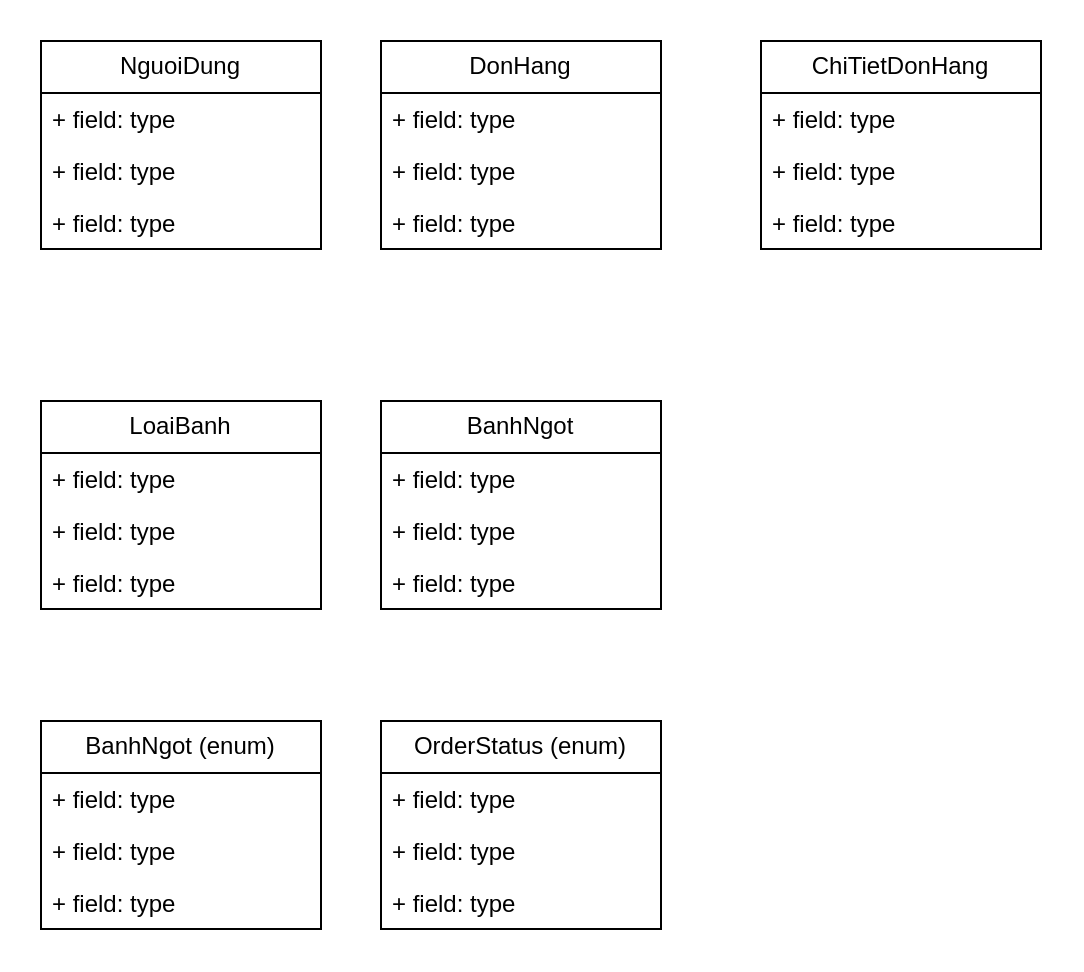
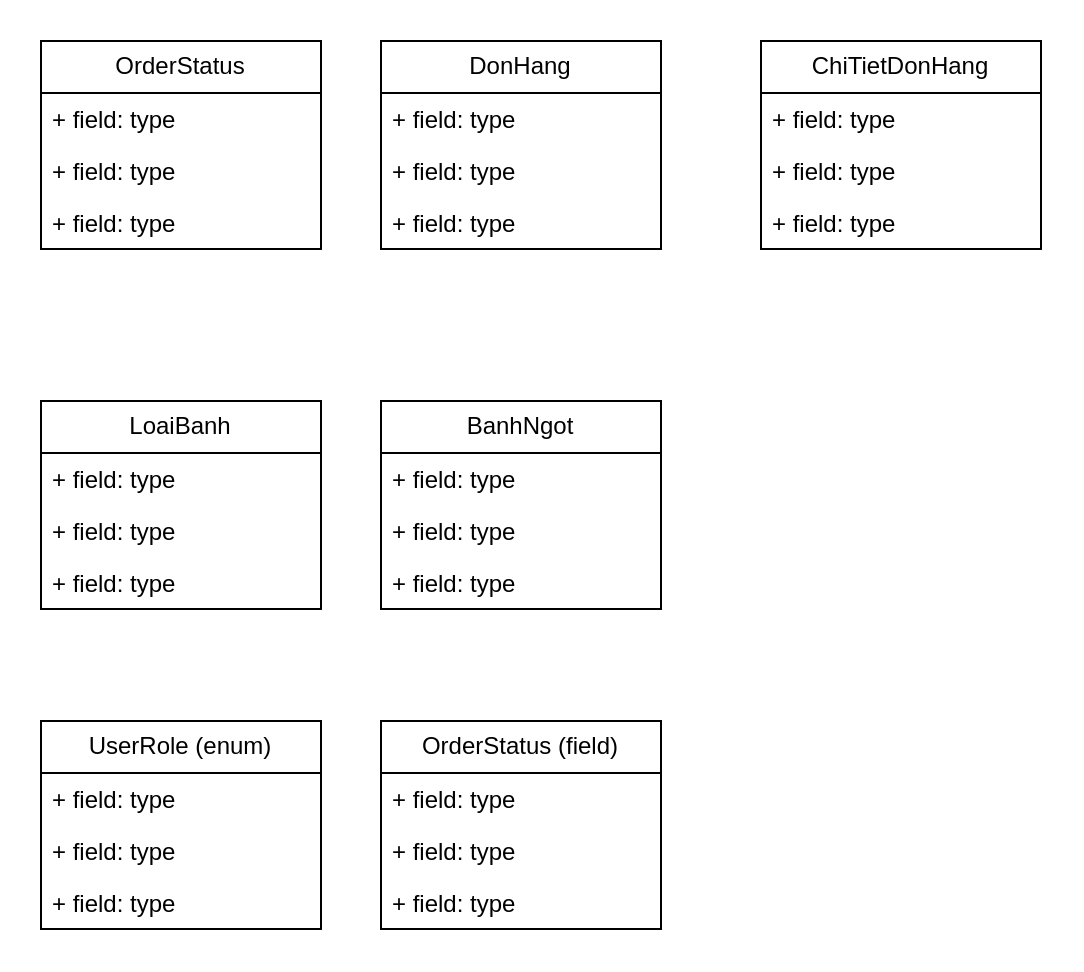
  <mxCell id="0" />
  <mxCell id="1" parent="0" />
  <mxCell id="2" value="BanhNgot" style="swimlane;fontStyle=0;childLayout=stackLayout;horizontal=1;startSize=26;fillColor=none;horizontalStack=0;resizeParent=1;resizeParentMax=0;resizeLast=0;collapsible=1;marginBottom=0;whiteSpace=wrap;html=1;" parent="1" vertex="1"><mxGeometry x="190" y="200" width="140" height="104" as="geometry" /></mxCell>
  <mxCell id="3" value="+ field: type" style="text;strokeColor=none;fillColor=none;align=left;verticalAlign=top;spacingLeft=4;spacingRight=4;overflow=hidden;rotatable=0;points=[[0,0.5],[1,0.5]];portConstraint=eastwest;whiteSpace=wrap;html=1;" parent="2" vertex="1"><mxGeometry y="26" width="140" height="26" as="geometry" /></mxCell>
  <mxCell id="4" value="+ field: type" style="text;strokeColor=none;fillColor=none;align=left;verticalAlign=top;spacingLeft=4;spacingRight=4;overflow=hidden;rotatable=0;points=[[0,0.5],[1,0.5]];portConstraint=eastwest;whiteSpace=wrap;html=1;" parent="2" vertex="1"><mxGeometry y="52" width="140" height="26" as="geometry" /></mxCell>
  <mxCell id="5" value="+ field: type" style="text;strokeColor=none;fillColor=none;align=left;verticalAlign=top;spacingLeft=4;spacingRight=4;overflow=hidden;rotatable=0;points=[[0,0.5],[1,0.5]];portConstraint=eastwest;whiteSpace=wrap;html=1;" parent="2" vertex="1"><mxGeometry y="78" width="140" height="26" as="geometry" /></mxCell>
- <mxCell id="6" value="&lt;div&gt;NguoiDung&lt;/div&gt;" style="swimlane;fontStyle=0;childLayout=stackLayout;horizontal=1;startSize=26;fillColor=none;horizontalStack=0;resizeParent=1;resizeParentMax=0;resizeLast=0;collapsible=1;marginBottom=0;whiteSpace=wrap;html=1;" parent="1" vertex="1"><mxGeometry x="20" y="20" width="140" height="104" as="geometry" /></mxCell>
+ <mxCell id="6" value="&lt;div&gt;OrderStatus&lt;/div&gt;" style="swimlane;fontStyle=0;childLayout=stackLayout;horizontal=1;startSize=26;fillColor=none;horizontalStack=0;resizeParent=1;resizeParentMax=0;resizeLast=0;collapsible=1;marginBottom=0;whiteSpace=wrap;html=1;" parent="1" vertex="1"><mxGeometry x="20" y="20" width="140" height="104" as="geometry" /></mxCell>
  <mxCell id="7" value="+ field: type" style="text;strokeColor=none;fillColor=none;align=left;verticalAlign=top;spacingLeft=4;spacingRight=4;overflow=hidden;rotatable=0;points=[[0,0.5],[1,0.5]];portConstraint=eastwest;whiteSpace=wrap;html=1;" parent="6" vertex="1"><mxGeometry y="26" width="140" height="26" as="geometry" /></mxCell>
  <mxCell id="8" value="+ field: type" style="text;strokeColor=none;fillColor=none;align=left;verticalAlign=top;spacingLeft=4;spacingRight=4;overflow=hidden;rotatable=0;points=[[0,0.5],[1,0.5]];portConstraint=eastwest;whiteSpace=wrap;html=1;" parent="6" vertex="1"><mxGeometry y="52" width="140" height="26" as="geometry" /></mxCell>
  <mxCell id="9" value="+ field: type" style="text;strokeColor=none;fillColor=none;align=left;verticalAlign=top;spacingLeft=4;spacingRight=4;overflow=hidden;rotatable=0;points=[[0,0.5],[1,0.5]];portConstraint=eastwest;whiteSpace=wrap;html=1;" parent="6" vertex="1"><mxGeometry y="78" width="140" height="26" as="geometry" /></mxCell>
  <mxCell id="10" value="LoaiBanh" style="swimlane;fontStyle=0;childLayout=stackLayout;horizontal=1;startSize=26;fillColor=none;horizontalStack=0;resizeParent=1;resizeParentMax=0;resizeLast=0;collapsible=1;marginBottom=0;whiteSpace=wrap;html=1;" parent="1" vertex="1"><mxGeometry x="20" y="200" width="140" height="104" as="geometry" /></mxCell>
  <mxCell id="11" value="+ field: type" style="text;strokeColor=none;fillColor=none;align=left;verticalAlign=top;spacingLeft=4;spacingRight=4;overflow=hidden;rotatable=0;points=[[0,0.5],[1,0.5]];portConstraint=eastwest;whiteSpace=wrap;html=1;" parent="10" vertex="1"><mxGeometry y="26" width="140" height="26" as="geometry" /></mxCell>
  <mxCell id="12" value="+ field: type" style="text;strokeColor=none;fillColor=none;align=left;verticalAlign=top;spacingLeft=4;spacingRight=4;overflow=hidden;rotatable=0;points=[[0,0.5],[1,0.5]];portConstraint=eastwest;whiteSpace=wrap;html=1;" parent="10" vertex="1"><mxGeometry y="52" width="140" height="26" as="geometry" /></mxCell>
  <mxCell id="13" value="+ field: type" style="text;strokeColor=none;fillColor=none;align=left;verticalAlign=top;spacingLeft=4;spacingRight=4;overflow=hidden;rotatable=0;points=[[0,0.5],[1,0.5]];portConstraint=eastwest;whiteSpace=wrap;html=1;" parent="10" vertex="1"><mxGeometry y="78" width="140" height="26" as="geometry" /></mxCell>
  <mxCell id="14" value="DonHang" style="swimlane;fontStyle=0;childLayout=stackLayout;horizontal=1;startSize=26;fillColor=none;horizontalStack=0;resizeParent=1;resizeParentMax=0;resizeLast=0;collapsible=1;marginBottom=0;whiteSpace=wrap;html=1;" parent="1" vertex="1"><mxGeometry x="190" y="20" width="140" height="104" as="geometry" /></mxCell>
  <mxCell id="15" value="+ field: type" style="text;strokeColor=none;fillColor=none;align=left;verticalAlign=top;spacingLeft=4;spacingRight=4;overflow=hidden;rotatable=0;points=[[0,0.5],[1,0.5]];portConstraint=eastwest;whiteSpace=wrap;html=1;" parent="14" vertex="1"><mxGeometry y="26" width="140" height="26" as="geometry" /></mxCell>
  <mxCell id="16" value="+ field: type" style="text;strokeColor=none;fillColor=none;align=left;verticalAlign=top;spacingLeft=4;spacingRight=4;overflow=hidden;rotatable=0;points=[[0,0.5],[1,0.5]];portConstraint=eastwest;whiteSpace=wrap;html=1;" parent="14" vertex="1"><mxGeometry y="52" width="140" height="26" as="geometry" /></mxCell>
  <mxCell id="17" value="+ field: type" style="text;strokeColor=none;fillColor=none;align=left;verticalAlign=top;spacingLeft=4;spacingRight=4;overflow=hidden;rotatable=0;points=[[0,0.5],[1,0.5]];portConstraint=eastwest;whiteSpace=wrap;html=1;" parent="14" vertex="1"><mxGeometry y="78" width="140" height="26" as="geometry" /></mxCell>
  <mxCell id="18" value="ChiTietDonHang" style="swimlane;fontStyle=0;childLayout=stackLayout;horizontal=1;startSize=26;fillColor=none;horizontalStack=0;resizeParent=1;resizeParentMax=0;resizeLast=0;collapsible=1;marginBottom=0;whiteSpace=wrap;html=1;" parent="1" vertex="1"><mxGeometry x="380" y="20" width="140" height="104" as="geometry" /></mxCell>
  <mxCell id="19" value="+ field: type" style="text;strokeColor=none;fillColor=none;align=left;verticalAlign=top;spacingLeft=4;spacingRight=4;overflow=hidden;rotatable=0;points=[[0,0.5],[1,0.5]];portConstraint=eastwest;whiteSpace=wrap;html=1;" parent="18" vertex="1"><mxGeometry y="26" width="140" height="26" as="geometry" /></mxCell>
  <mxCell id="20" value="+ field: type" style="text;strokeColor=none;fillColor=none;align=left;verticalAlign=top;spacingLeft=4;spacingRight=4;overflow=hidden;rotatable=0;points=[[0,0.5],[1,0.5]];portConstraint=eastwest;whiteSpace=wrap;html=1;" parent="18" vertex="1"><mxGeometry y="52" width="140" height="26" as="geometry" /></mxCell>
  <mxCell id="21" value="+ field: type" style="text;strokeColor=none;fillColor=none;align=left;verticalAlign=top;spacingLeft=4;spacingRight=4;overflow=hidden;rotatable=0;points=[[0,0.5],[1,0.5]];portConstraint=eastwest;whiteSpace=wrap;html=1;" parent="18" vertex="1"><mxGeometry y="78" width="140" height="26" as="geometry" /></mxCell>
- <mxCell id="22" value="BanhNgot (enum)" style="swimlane;fontStyle=0;childLayout=stackLayout;horizontal=1;startSize=26;fillColor=none;horizontalStack=0;resizeParent=1;resizeParentMax=0;resizeLast=0;collapsible=1;marginBottom=0;whiteSpace=wrap;html=1;" parent="1" vertex="1"><mxGeometry x="20" y="360" width="140" height="104" as="geometry" /></mxCell>
+ <mxCell id="22" value="UserRole (enum)" style="swimlane;fontStyle=0;childLayout=stackLayout;horizontal=1;startSize=26;fillColor=none;horizontalStack=0;resizeParent=1;resizeParentMax=0;resizeLast=0;collapsible=1;marginBottom=0;whiteSpace=wrap;html=1;" parent="1" vertex="1"><mxGeometry x="20" y="360" width="140" height="104" as="geometry" /></mxCell>
  <mxCell id="23" value="+ field: type" style="text;strokeColor=none;fillColor=none;align=left;verticalAlign=top;spacingLeft=4;spacingRight=4;overflow=hidden;rotatable=0;points=[[0,0.5],[1,0.5]];portConstraint=eastwest;whiteSpace=wrap;html=1;" parent="22" vertex="1"><mxGeometry y="26" width="140" height="26" as="geometry" /></mxCell>
  <mxCell id="24" value="+ field: type" style="text;strokeColor=none;fillColor=none;align=left;verticalAlign=top;spacingLeft=4;spacingRight=4;overflow=hidden;rotatable=0;points=[[0,0.5],[1,0.5]];portConstraint=eastwest;whiteSpace=wrap;html=1;" parent="22" vertex="1"><mxGeometry y="52" width="140" height="26" as="geometry" /></mxCell>
  <mxCell id="25" value="+ field: type" style="text;strokeColor=none;fillColor=none;align=left;verticalAlign=top;spacingLeft=4;spacingRight=4;overflow=hidden;rotatable=0;points=[[0,0.5],[1,0.5]];portConstraint=eastwest;whiteSpace=wrap;html=1;" parent="22" vertex="1"><mxGeometry y="78" width="140" height="26" as="geometry" /></mxCell>
- <mxCell id="26" value="&lt;p style=&quot;white-space: pre-wrap;&quot; dir=&quot;auto&quot;&gt;OrderStatus (enum)&lt;/p&gt;" style="swimlane;fontStyle=0;childLayout=stackLayout;horizontal=1;startSize=26;fillColor=none;horizontalStack=0;resizeParent=1;resizeParentMax=0;resizeLast=0;collapsible=1;marginBottom=0;whiteSpace=wrap;html=1;" parent="1" vertex="1"><mxGeometry x="190" y="360" width="140" height="104" as="geometry" /></mxCell>
+ <mxCell id="26" value="&lt;p style=&quot;white-space: pre-wrap;&quot; dir=&quot;auto&quot;&gt;OrderStatus (field)&lt;/p&gt;" style="swimlane;fontStyle=0;childLayout=stackLayout;horizontal=1;startSize=26;fillColor=none;horizontalStack=0;resizeParent=1;resizeParentMax=0;resizeLast=0;collapsible=1;marginBottom=0;whiteSpace=wrap;html=1;" parent="1" vertex="1"><mxGeometry x="190" y="360" width="140" height="104" as="geometry" /></mxCell>
  <mxCell id="27" value="+ field: type" style="text;strokeColor=none;fillColor=none;align=left;verticalAlign=top;spacingLeft=4;spacingRight=4;overflow=hidden;rotatable=0;points=[[0,0.5],[1,0.5]];portConstraint=eastwest;whiteSpace=wrap;html=1;" parent="26" vertex="1"><mxGeometry y="26" width="140" height="26" as="geometry" /></mxCell>
  <mxCell id="28" value="+ field: type" style="text;strokeColor=none;fillColor=none;align=left;verticalAlign=top;spacingLeft=4;spacingRight=4;overflow=hidden;rotatable=0;points=[[0,0.5],[1,0.5]];portConstraint=eastwest;whiteSpace=wrap;html=1;" parent="26" vertex="1"><mxGeometry y="52" width="140" height="26" as="geometry" /></mxCell>
  <mxCell id="29" value="+ field: type" style="text;strokeColor=none;fillColor=none;align=left;verticalAlign=top;spacingLeft=4;spacingRight=4;overflow=hidden;rotatable=0;points=[[0,0.5],[1,0.5]];portConstraint=eastwest;whiteSpace=wrap;html=1;" parent="26" vertex="1"><mxGeometry y="78" width="140" height="26" as="geometry" /></mxCell>
